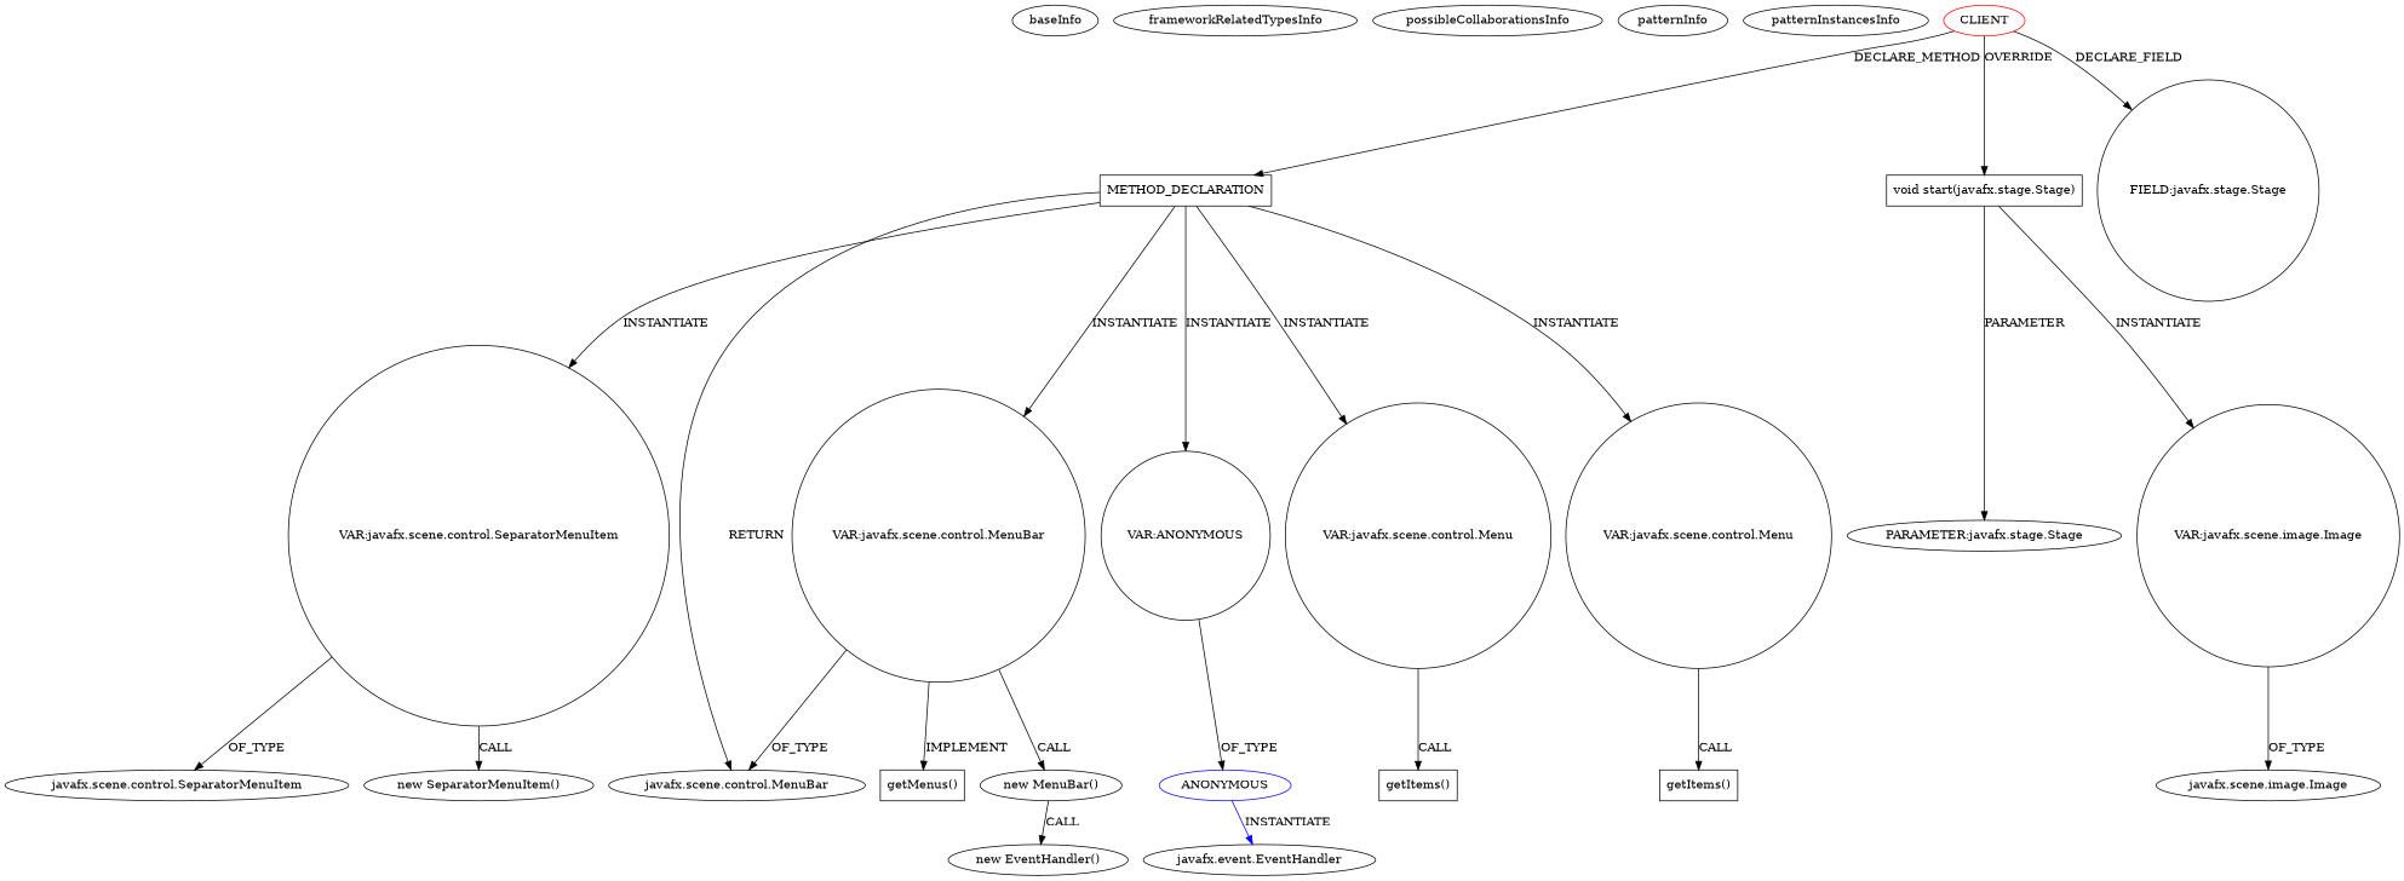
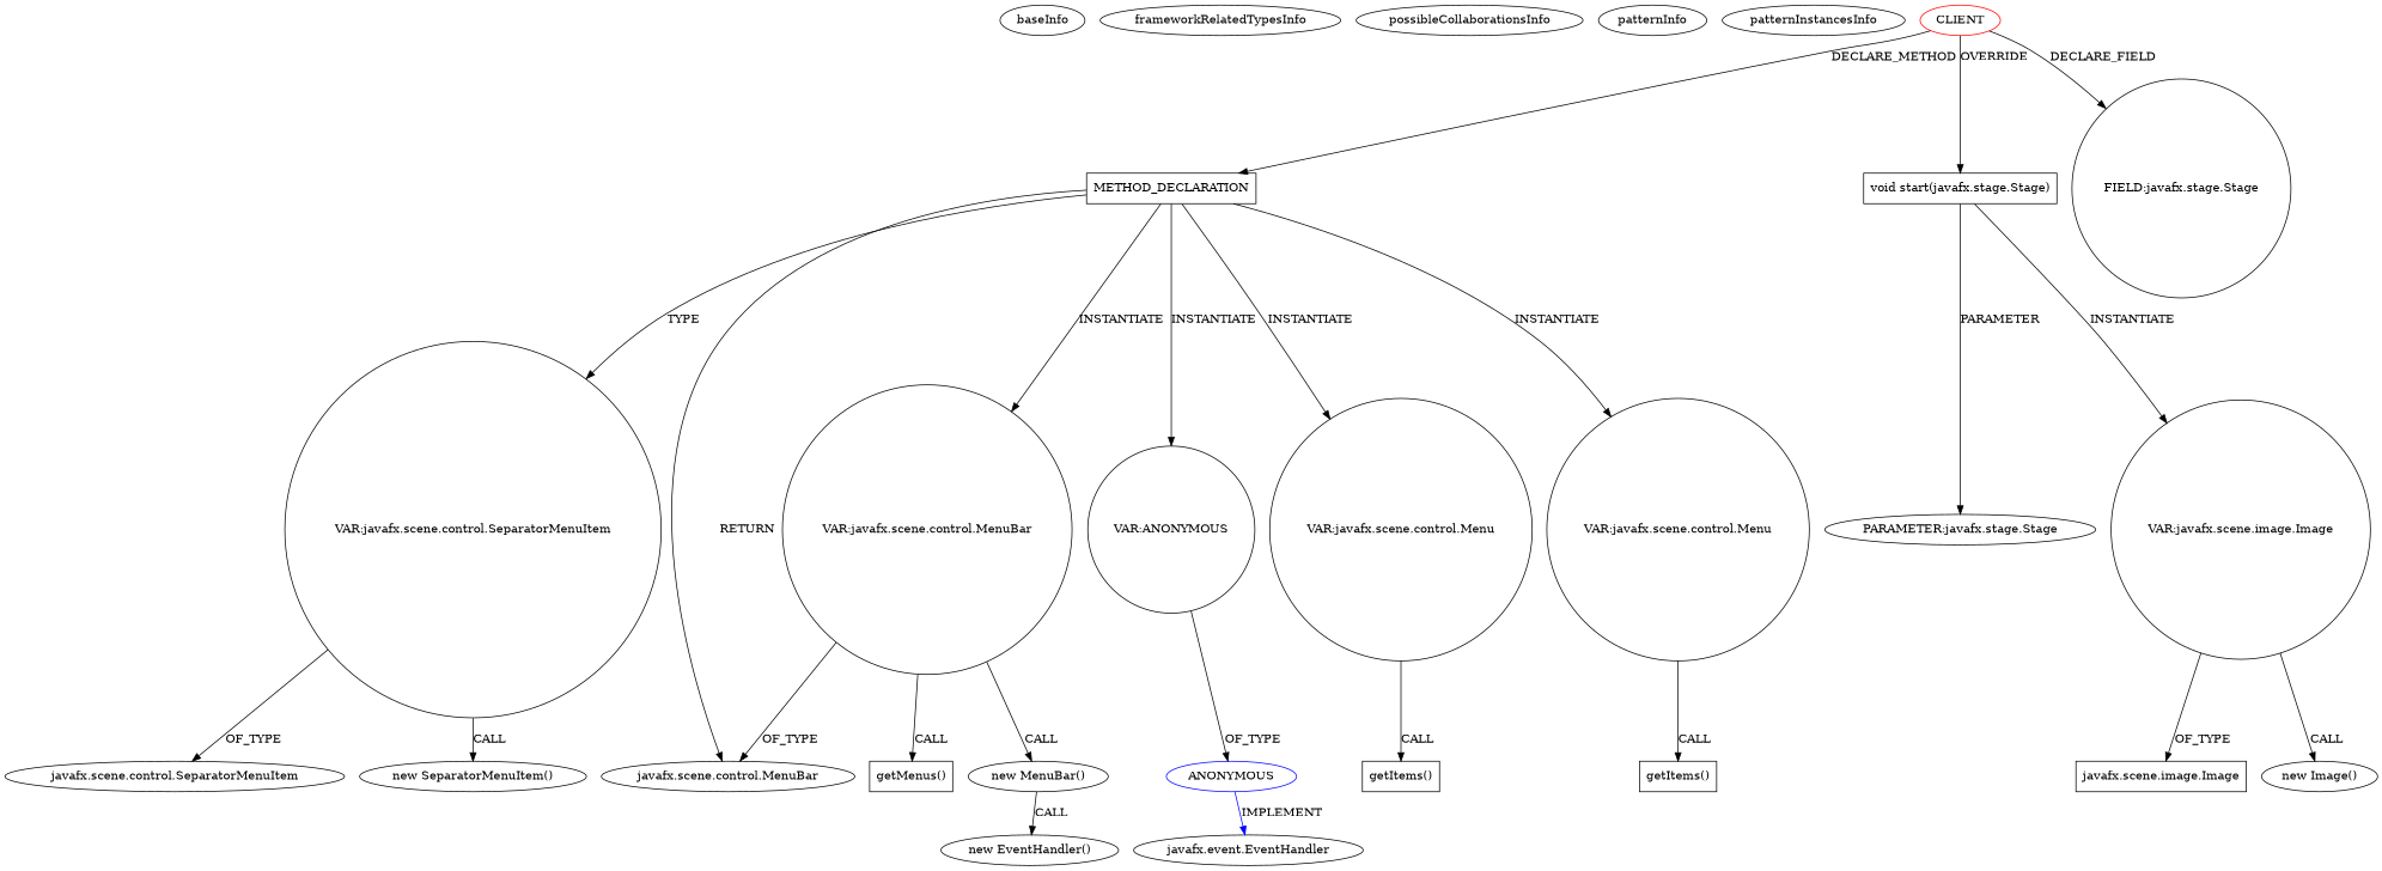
  digraph {
    node [isFrameworkType=false vertexType=VARIABLE_EXPRESION]
    baseInfo [category=pattern graphId=4174 isAnonymous=false possibleRelation=false isFrameworkType="" vertexType=""]
    frameworkRelatedTypesInfo [isFrameworkType="" vertexType=""]
    possibleCollaborationsInfo [isFrameworkType="" vertexType=""]
    patternInfo [frequency=2.0 patternRootClient=0 isFrameworkType="" vertexType=""]
    patternInstancesInfo [0="pedrodonte-genjeefx~/pedrodonte-genjeefx/genjeefx-master/GenJeeFx/src/main/java/generar/AplicacionPrincipal.java~AplicacionPrincipal~3838" 1="Zulukas-IJA~/Zulukas-IJA/IJA-master/src/InsightJournalApplication/GUI.java~GUI~1631" isFrameworkType="" vertexType=""]
    n6 [label="javafx.scene.control.SeparatorMenuItem" vertexType=FRAMEWORK_CLASS_TYPE]
    n7 [label="VAR:javafx.scene.control.SeparatorMenuItem" shape=circle]
    n8 [label="new SeparatorMenuItem()" vertexType=CONSTRUCTOR_CALL]
    n9 [label=METHOD_DECLARATION shape=box vertexType=CLIENT_METHOD_DECLARATION]
    n10 [label="javafx.scene.control.MenuBar" vertexType=FRAMEWORK_CLASS_TYPE]
    n11 [label="VAR:javafx.scene.control.MenuBar" shape=circle]
    n12 [label="VAR:ANONYMOUS" shape=circle]
    n13 [label="VAR:javafx.scene.control.Menu" shape=circle]
    n14 [label="VAR:javafx.scene.control.Menu" shape=circle]
    n15 [label="getMenus()" shape=box vertexType=INSIDE_CALL]
    n16 [label="new MenuBar()" vertexType=CONSTRUCTOR_CALL]
    n17 [color=blue label=ANONYMOUS vertexType=REFERENCE_ANONYMOUS_DECLARATION]
    n18 [label="getItems()" shape=box vertexType=INSIDE_CALL]
    n19 [label="getItems()" shape=box vertexType=INSIDE_CALL]
    n20 [color=red label=CLIENT vertexType=ROOT_CLIENT_CLASS_DECLARATION]
    n21 [label="void start(javafx.stage.Stage)" shape=box vertexType=OVERRIDING_METHOD_DECLARATION]
    n22 [label="FIELD:javafx.stage.Stage" shape=circle vertexType=FIELD_DECLARATION]
    n23 [label="PARAMETER:javafx.stage.Stage" vertexType=PARAMETER_DECLARATION]
    n24 [label="VAR:javafx.scene.image.Image" shape=circle]
-   n25 [label="javafx.scene.image.Image" vertexType=FRAMEWORK_CLASS_TYPE]
+   n25 [label="javafx.scene.image.Image" vertexType=FRAMEWORK_CLASS_TYPE shape=box]
+   n26 [label="new Image()" vertexType=CONSTRUCTOR_CALL]
    n27 [label="new EventHandler()" vertexType=CONSTRUCTOR_CALL]
    n28 [label="javafx.event.EventHandler" vertexType=FRAMEWORK_INTERFACE_TYPE]
    n7 -> n6 [label=OF_TYPE]
    n7 -> n8 [label=CALL]
-   n9 -> n7 [label=INSTANTIATE]
+   n9 -> n7 [label=TYPE]
    n9 -> n10 [label=RETURN]
    n9 -> n11 [label=INSTANTIATE]
    n9 -> n12 [label=INSTANTIATE]
    n9 -> n13 [label=INSTANTIATE]
    n9 -> n14 [label=INSTANTIATE]
    n11 -> n10 [label=OF_TYPE]
-   n11 -> n15 [label=IMPLEMENT]
+   n11 -> n15 [label=CALL]
    n11 -> n16 [label=CALL]
    n12 -> n17 [label=OF_TYPE]
    n13 -> n18 [label=CALL]
    n14 -> n19 [label=CALL]
    n16 -> n27 [label=CALL]
-   n17 -> n28 [color=blue label=INSTANTIATE]
+   n17 -> n28 [color=blue label=IMPLEMENT]
    n20 -> n9 [label=DECLARE_METHOD]
    n20 -> n21 [label=OVERRIDE]
    n20 -> n22 [label=DECLARE_FIELD]
    n21 -> n23 [label=PARAMETER]
    n21 -> n24 [label=INSTANTIATE]
    n24 -> n25 [label=OF_TYPE]
+   n24 -> n26 [label=CALL]
  }
